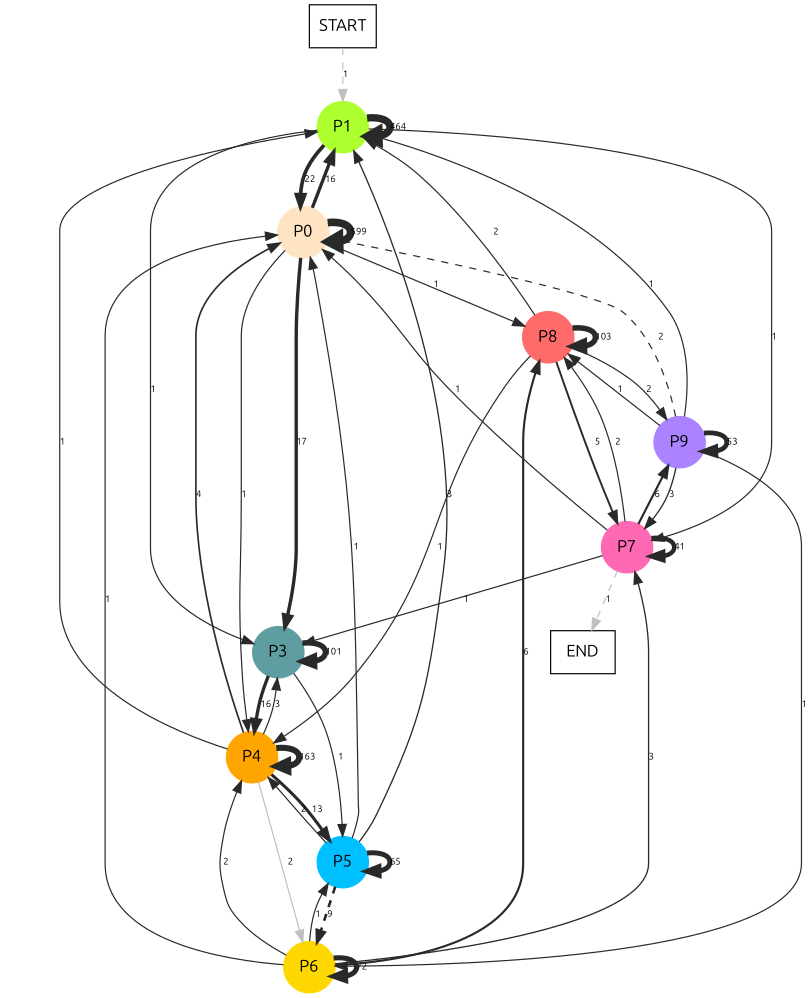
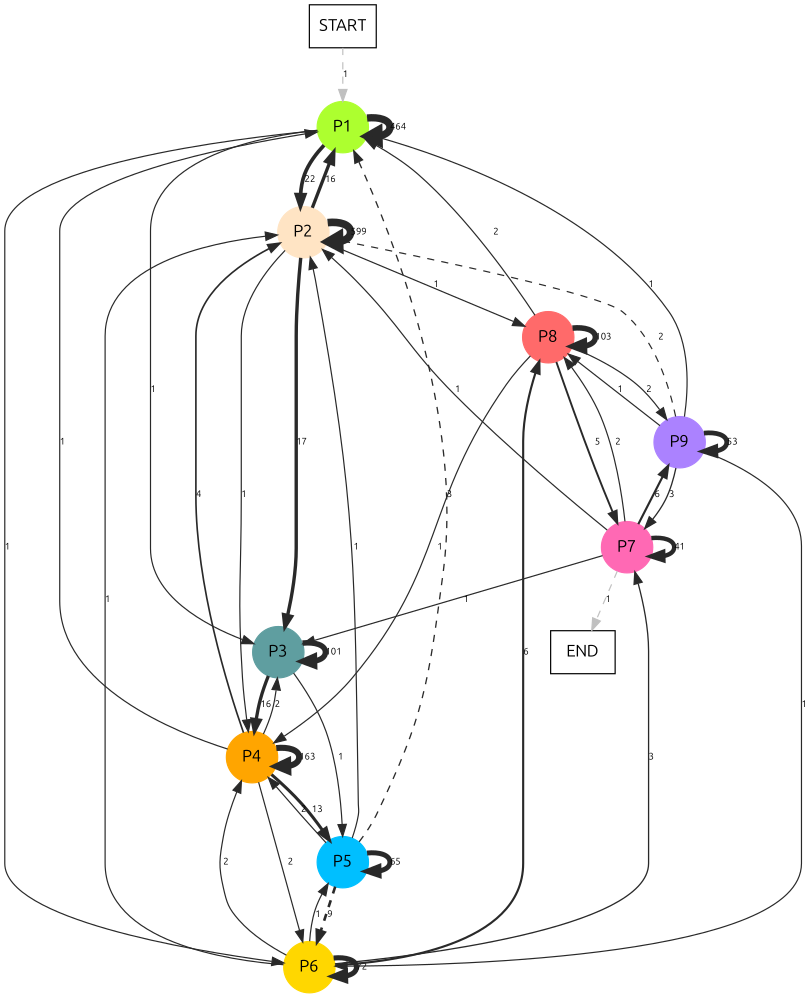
  digraph {
    fontname=Ubuntu
    node [color=black fontname=Ubuntu shape=circle style=filled]
    edge [color=grey16 fontname=Ubuntu fontsize=8 labelfloat=false penwidth=1]
    P1 [color=greenyellow]
-   P2 [color=bisque label=P0]
+   P2 [color=bisque]
    P3 [color=cadetblue]
    P6 [color=gold]
    P4 [color=orange]
    P8 [color=indianred1]
    P5 [color=deepskyblue]
    P7 [color=hotpink]
    P9 [color=mediumpurple1]
    END [fillcolor=white shape=box]
    START [fillcolor=white shape=box]
    P1 -> P1 [label=464 penwidth=6.139884552226255]
    P1 -> P2 [label=22 penwidth=3.091042453358316]
    P1 -> P3 [label=1]
-   P1 -> P7 [label=1]
+   P1 -> P6 [label=1]
    P2 -> P1 [label=16 penwidth=2.772588722239781]
    P2 -> P2 [label=599 penwidth=6.395261598115449]
    P2 -> P3 [label=17 penwidth=2.833213344056216]
    P2 -> P4 [label=1]
    P2 -> P8 [label=1]
    P3 -> P3 [label=101 penwidth=4.61512051684126]
    P3 -> P4 [label=16 penwidth=2.772588722239781]
    P3 -> P5 [label=1]
    P6 -> P2 [label=1]
    P6 -> P6 [label=72 penwidth=4.276666119016055]
    P6 -> P4 [label=2]
    P6 -> P8 [label=6 penwidth=1.791759469228055]
    P6 -> P5 [label=1]
    P6 -> P7 [label=3 penwidth=1.0986122886681098]
    P4 -> P1 [label=1]
    P4 -> P2 [label=4 penwidth=1.3862943611198906]
-   P4 -> P3 [label=3]
-   P4 -> P6 [color=grey label=2]
+   P4 -> P3 [label=2]
+   P4 -> P6 [label=2]
    P4 -> P4 [label=163 penwidth=5.093750200806762]
    P4 -> P5 [label=13 penwidth=2.5649493574615367]
    P8 -> P1 [label=2]
    P8 -> P4 [label=1]
    P8 -> P8 [label=103 penwidth=4.634728988229636]
    P8 -> P7 [label=5 penwidth=1.6094379124341003]
    P8 -> P9 [label=2]
-   P5 -> P1 [label=3 penwidth=1.0986122886681098]
+   P5 -> P1 [label=3 penwidth=1.0986122886681098 style=dashed]
    P5 -> P2 [label=1]
    P5 -> P6 [label=9 penwidth=2.1972245773362196 style=dashed]
    P5 -> P4 [label=2]
    P5 -> P5 [label=65 penwidth=4.174387269895637]
    P7 -> P2 [label=1]
    P7 -> P3 [label=1]
    P7 -> P8 [label=2]
    P7 -> P7 [label=41 penwidth=3.713572066704308]
    P7 -> P9 [label=6 penwidth=1.791759469228055]
    P7 -> END [color=grey label=1 style=dashed penwidth=""]
    P9 -> P1 [label=1]
    P9 -> P2 [label=2 style=dashed]
    P9 -> P6 [label=1]
    P9 -> P8 [label=1]
    P9 -> P7 [label=3 penwidth=1.0986122886681098]
    P9 -> P9 [label=53 penwidth=3.970291913552122]
    START -> P1 [color=grey label=1 style=dashed penwidth=""]
  }
